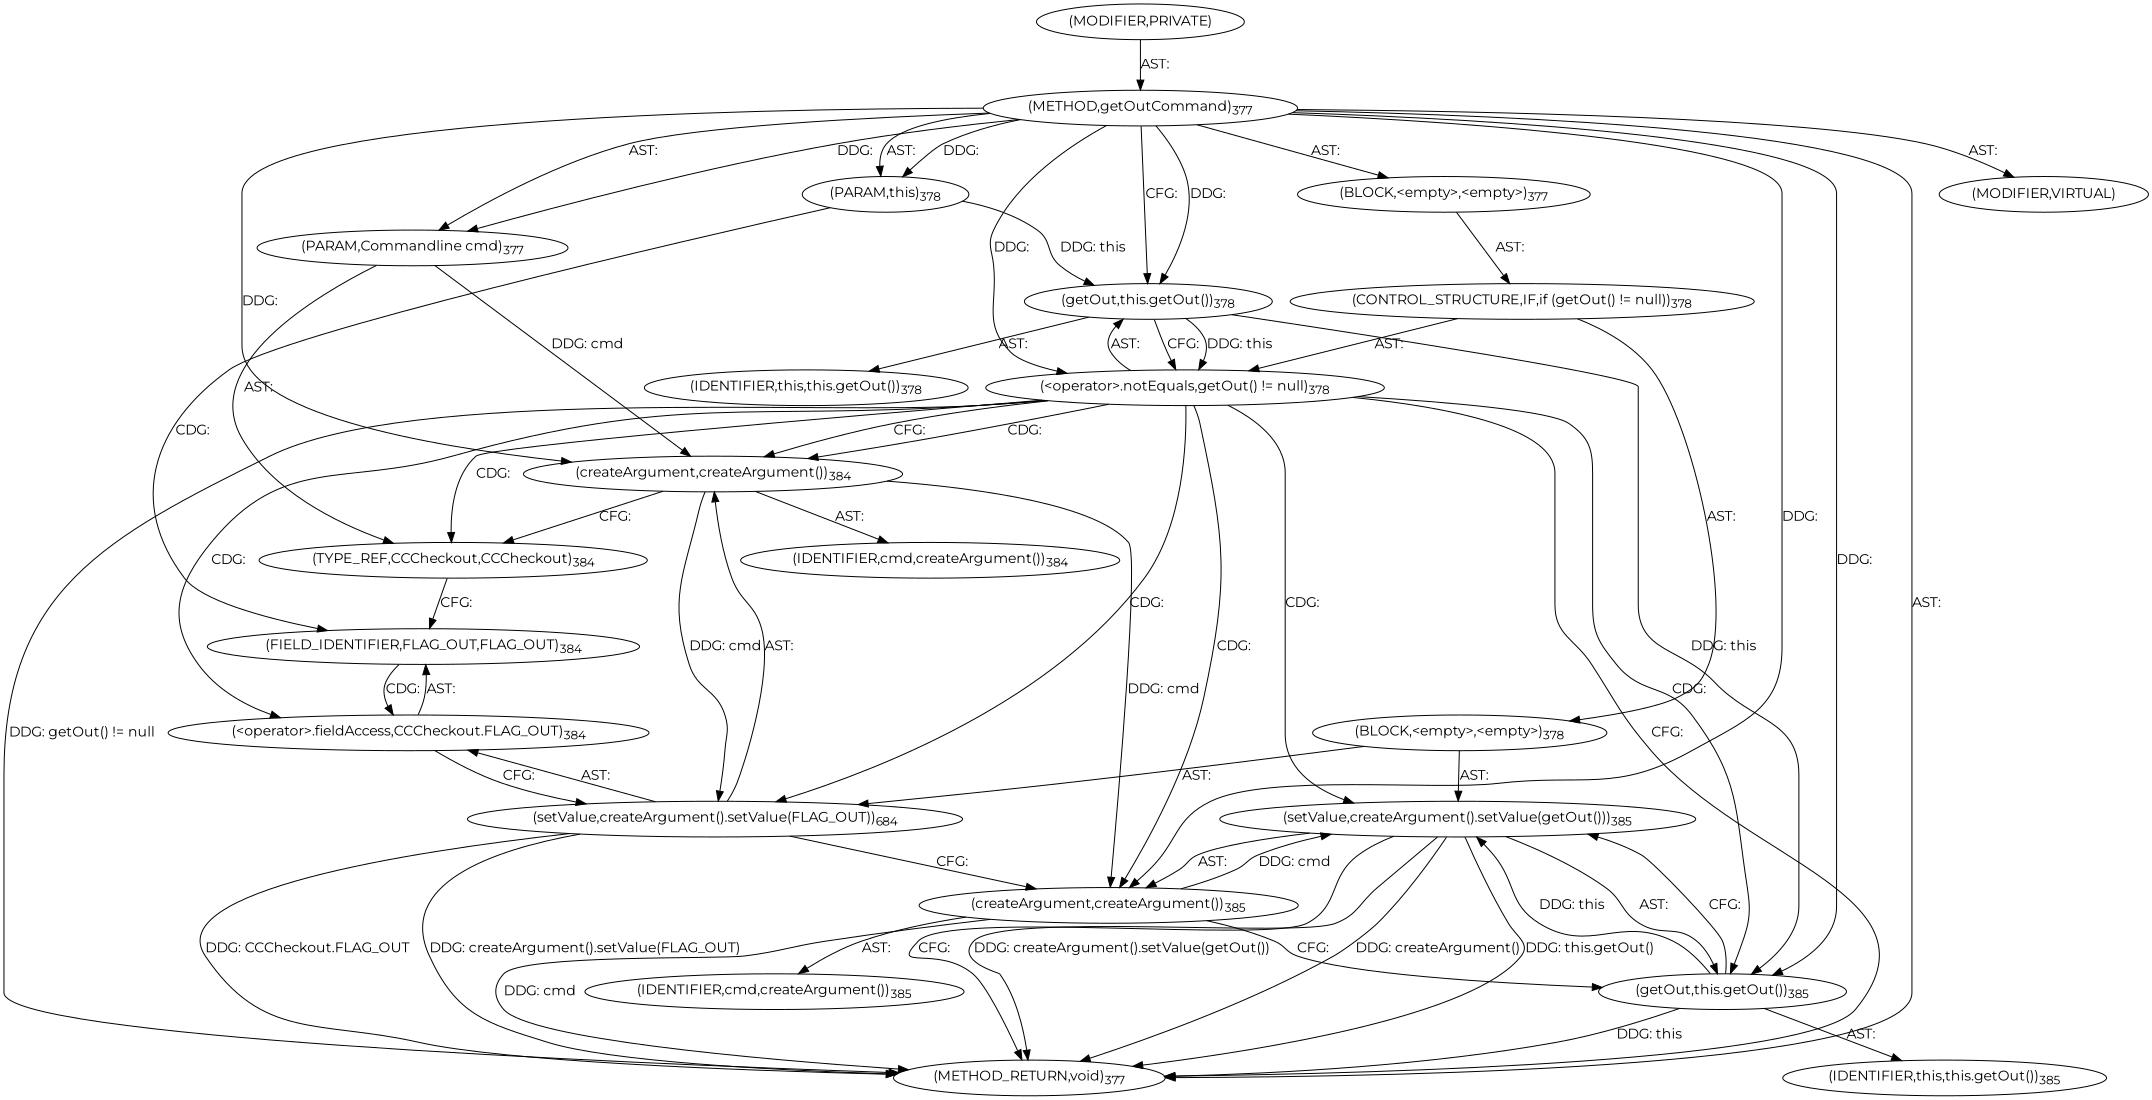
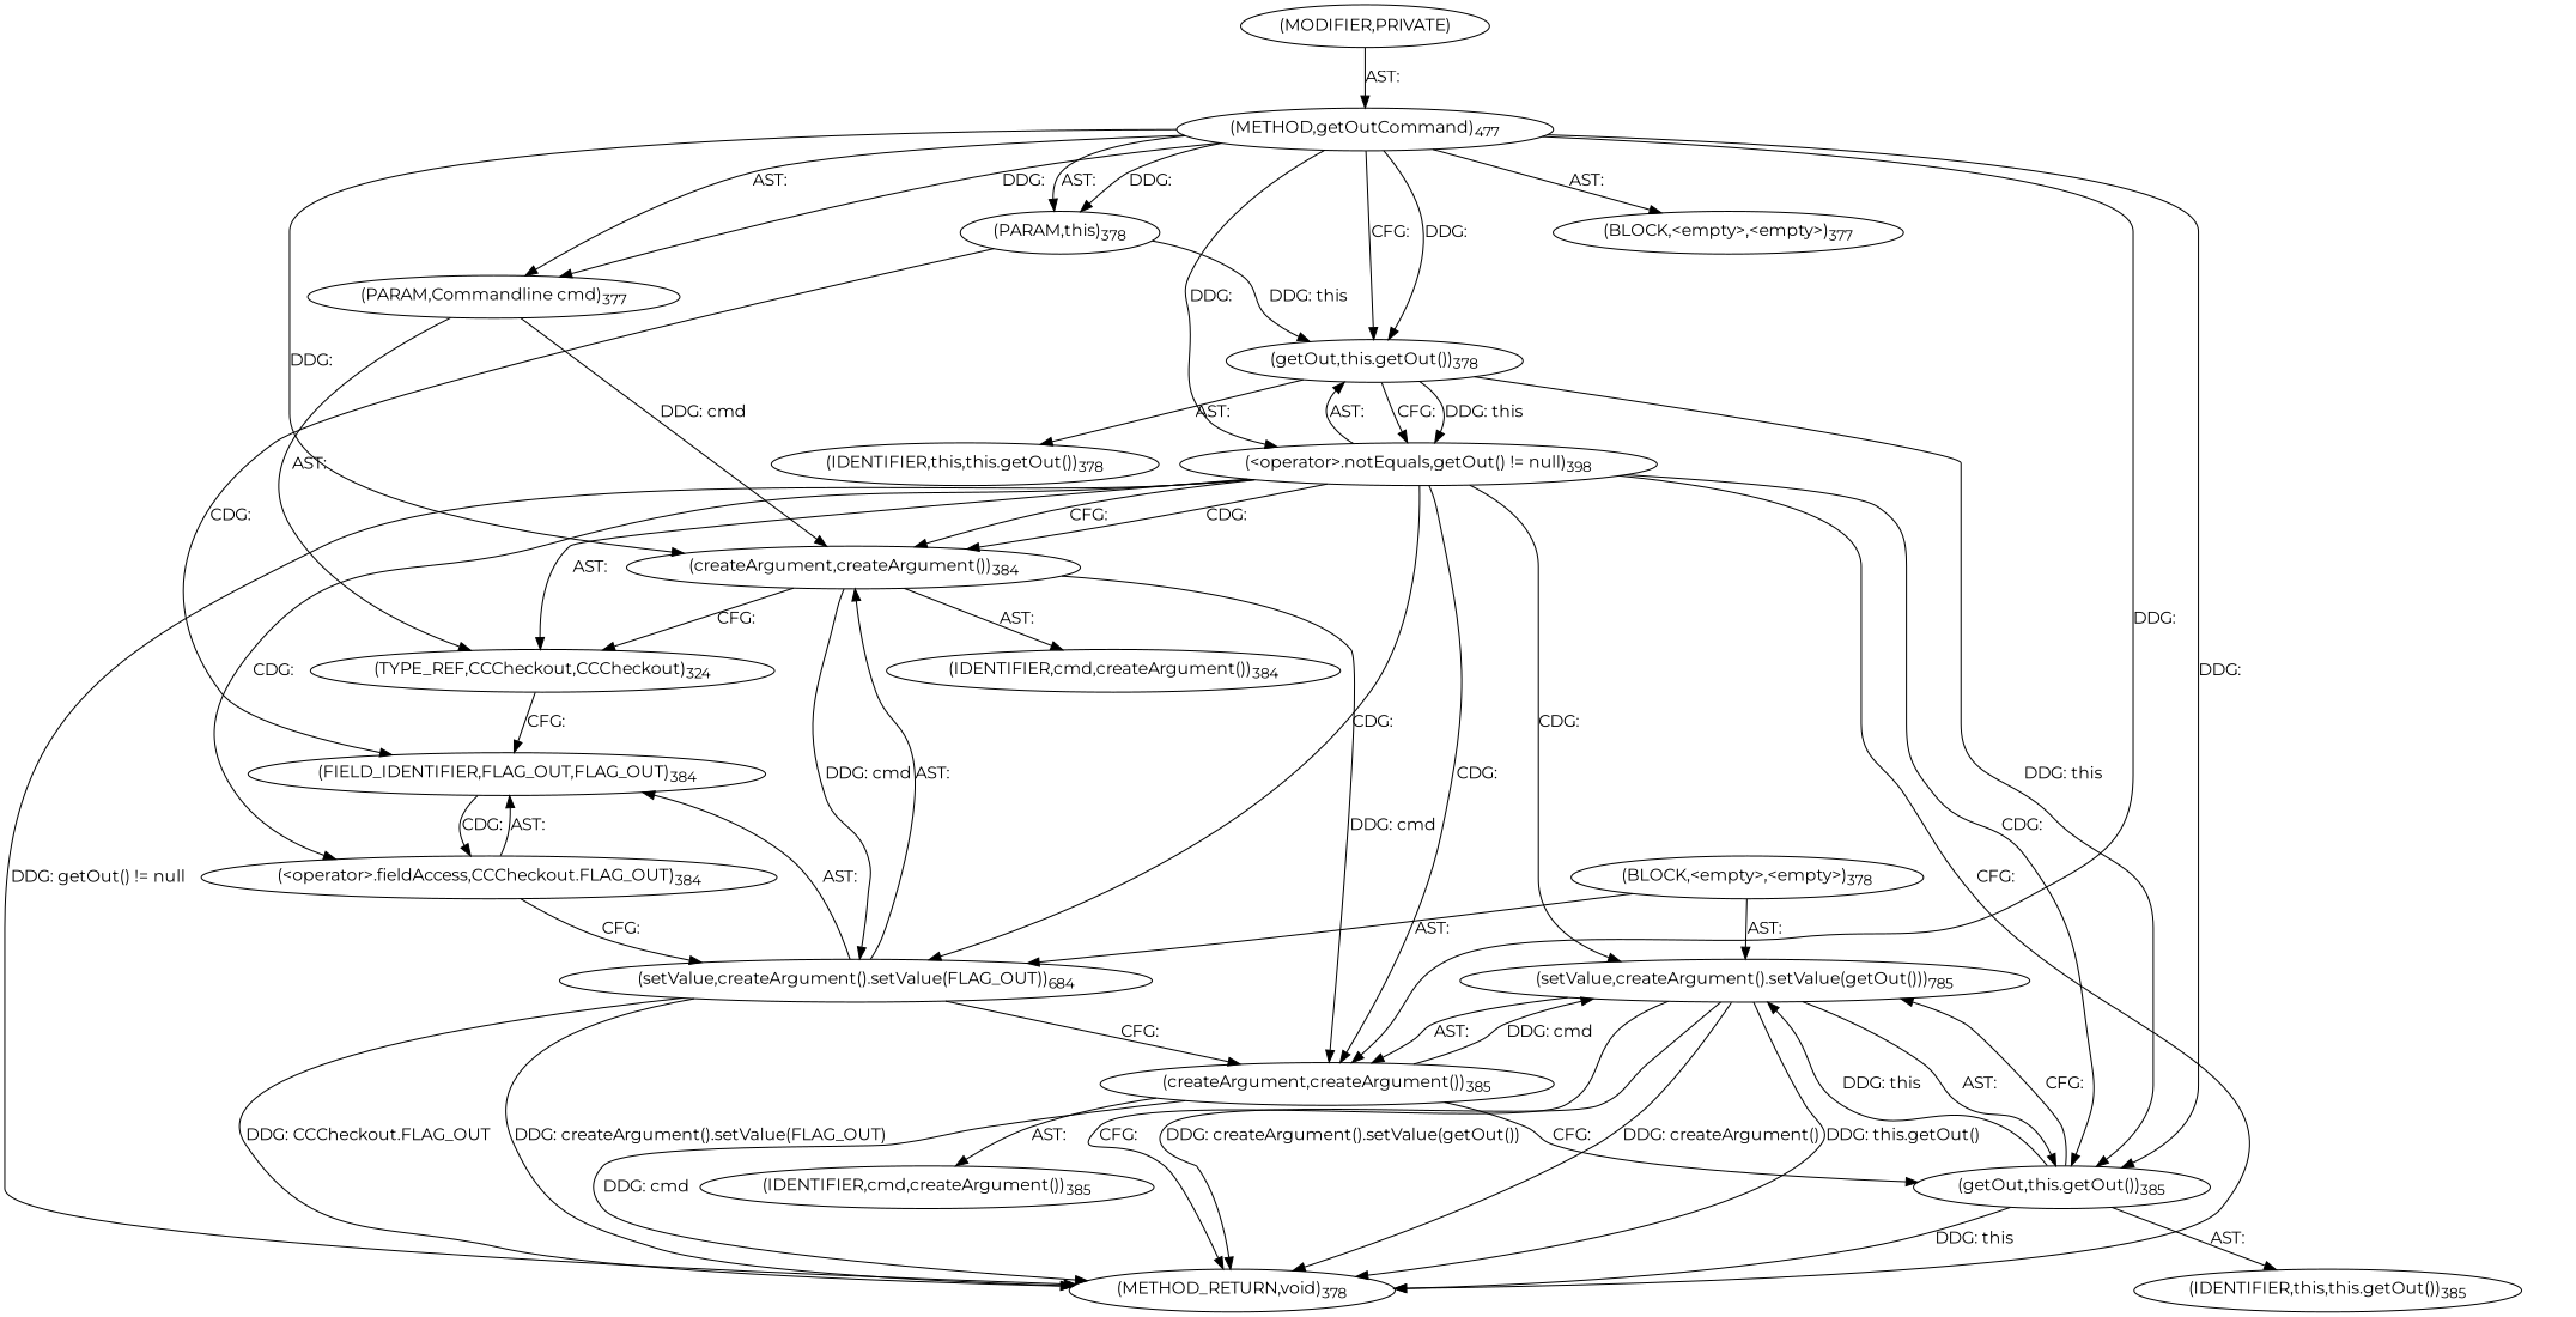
  digraph {
    fontname=Montserrat
    node [fontname=Montserrat]
    edge [fontname=Montserrat]
-   n1 [label=<(METHOD,getOutCommand)<SUB>377</SUB>>]
+   n1 [label=<(METHOD,getOutCommand)<SUB>477</SUB>>]
    n2 [label=<(PARAM,this)<SUB>378</SUB>>]
    n3 [label=<(PARAM,Commandline cmd)<SUB>377</SUB>>]
    n4 [label=<(BLOCK,&lt;empty&gt;,&lt;empty&gt;)<SUB>377</SUB>>]
-   n5 [label=<(&lt;operator&gt;.notEquals,getOut() != null)<SUB>378</SUB>>]
+   n5 [label=<(&lt;operator&gt;.notEquals,getOut() != null)<SUB>398</SUB>>]
    n6 [label=<(getOut,this.getOut())<SUB>378</SUB>>]
    n7 [label=<(createArgument,createArgument())<SUB>384</SUB>>]
    n8 [label=<(createArgument,createArgument())<SUB>385</SUB>>]
    n9 [label=<(getOut,this.getOut())<SUB>385</SUB>>]
-   n10 [label=<(MODIFIER,VIRTUAL)>]
-   n11 [label=<(METHOD_RETURN,void)<SUB>377</SUB>>]
+   n11 [label=<(METHOD_RETURN,void)<SUB>378</SUB>>]
    n12 [label=<(FIELD_IDENTIFIER,FLAG_OUT,FLAG_OUT)<SUB>384</SUB>>]
-   n13 [label=<(TYPE_REF,CCCheckout,CCCheckout)<SUB>384</SUB>>]
-   n14 [label=<(CONTROL_STRUCTURE,IF,if (getOut() != null))<SUB>378</SUB>>]
+   n13 [label=<(TYPE_REF,CCCheckout,CCCheckout)<SUB>324</SUB>>]
    n15 [label=<(setValue,createArgument().setValue(FLAG_OUT))<SUB>684</SUB>>]
    n16 [label=<(&lt;operator&gt;.fieldAccess,CCCheckout.FLAG_OUT)<SUB>384</SUB>>]
-   n17 [label=<(setValue,createArgument().setValue(getOut()))<SUB>385</SUB>>]
+   n17 [label=<(setValue,createArgument().setValue(getOut()))<SUB>785</SUB>>]
    n18 [label=<(IDENTIFIER,this,this.getOut())<SUB>378</SUB>>]
    n19 [label=<(IDENTIFIER,cmd,createArgument())<SUB>384</SUB>>]
    n20 [label=<(IDENTIFIER,cmd,createArgument())<SUB>385</SUB>>]
    n21 [label=<(IDENTIFIER,this,this.getOut())<SUB>385</SUB>>]
    n22 [label=<(MODIFIER,PRIVATE)>]
    n23 [label=<(BLOCK,&lt;empty&gt;,&lt;empty&gt;)<SUB>378</SUB>>]
    n1 -> n2 [label="AST: "]
    n1 -> n2 [label="DDG: "]
    n1 -> n3 [label="AST: "]
    n1 -> n3 [label="DDG: "]
    n1 -> n4 [label="AST: "]
    n1 -> n5 [label="DDG: "]
    n1 -> n6 [label="CFG: "]
    n1 -> n6 [label="DDG: "]
    n1 -> n7 [label="DDG: "]
    n1 -> n8 [label="DDG: "]
    n1 -> n9 [label="DDG: "]
-   n1 -> n10 [label="AST: "]
-   n1 -> n11 [label="AST: "]
    n2 -> n6 [label="DDG: this"]
    n2 -> n12 [label="CDG: "]
    n3 -> n7 [label="DDG: cmd"]
    n3 -> n13 [label="AST: "]
-   n4 -> n14 [label="AST: "]
    n5 -> n6 [label="AST: "]
    n5 -> n7 [label="CFG: "]
    n5 -> n7 [label="CDG: "]
    n5 -> n8 [label="CDG: "]
    n5 -> n9 [label="CDG: "]
    n5 -> n11 [label="CFG: "]
    n5 -> n11 [label="DDG: getOut() != null"]
-   n5 -> n13 [label="CDG: "]
+   n5 -> n13 [label="AST: "]
    n5 -> n15 [label="CDG: "]
    n5 -> n16 [label="CDG: "]
    n5 -> n17 [label="CDG: "]
    n6 -> n5 [label="CFG: "]
    n6 -> n5 [label="DDG: this"]
    n6 -> n9 [label="DDG: this"]
    n6 -> n18 [label="AST: "]
    n7 -> n8 [label="DDG: cmd"]
    n7 -> n13 [label="CFG: "]
    n7 -> n15 [label="DDG: cmd"]
    n7 -> n19 [label="AST: "]
    n8 -> n9 [label="CFG: "]
    n8 -> n11 [label="DDG: cmd"]
    n8 -> n17 [label="DDG: cmd"]
    n8 -> n20 [label="AST: "]
    n9 -> n11 [label="DDG: this"]
    n9 -> n17 [label="CFG: "]
    n9 -> n17 [label="DDG: this"]
    n9 -> n21 [label="AST: "]
    n12 -> n16 [label="CDG: "]
    n13 -> n12 [label="CFG: "]
-   n14 -> n5 [label="AST: "]
-   n14 -> n23 [label="AST: "]
    n15 -> n7 [label="AST: "]
    n15 -> n8 [label="CFG: "]
    n15 -> n11 [label="DDG: CCCheckout.FLAG_OUT"]
    n15 -> n11 [label="DDG: createArgument().setValue(FLAG_OUT)"]
-   n15 -> n16 [label="AST: "]
+   n15 -> n12 [label="AST: "]
    n16 -> n12 [label="AST: "]
    n16 -> n15 [label="CFG: "]
    n17 -> n8 [label="AST: "]
    n17 -> n9 [label="AST: "]
    n17 -> n11 [label="CFG: "]
    n17 -> n11 [label="DDG: createArgument()"]
    n17 -> n11 [label="DDG: this.getOut()"]
    n17 -> n11 [label="DDG: createArgument().setValue(getOut())"]
    n22 -> n1 [label="AST: "]
    n23 -> n15 [label="AST: "]
    n23 -> n17 [label="AST: "]
  }
